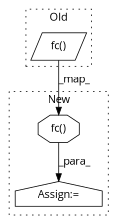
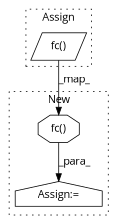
  digraph {
    fontname="Open Sans"
    node [a=75 l="8,1" fontname="Open Sans"]
    edge [fontname="Open Sans"]
    n1 [label="fc()" s="1328,1339" shape=octagon]
    n2 [a=68 l=3 label="Assign:=" s=1409 shape=house]
    n3 [label="fc()" s="1185,1196" shape=parallelogram]
    subgraph cluster_1 {
      label=New
      style=dotted
      n1
      n2
    }
    subgraph cluster_2 {
-     label=Old
+     label=Assign
      style=dotted
      n3
    }
    n1 -> n2 [label=_para_]
    n3 -> n1 [label=_map_]
  }
